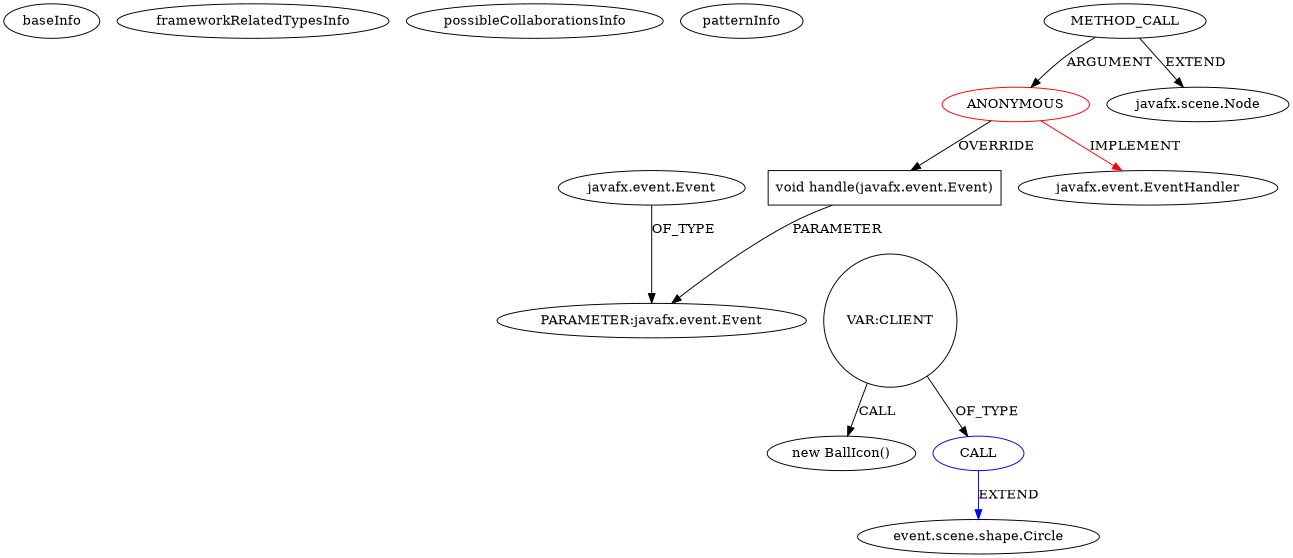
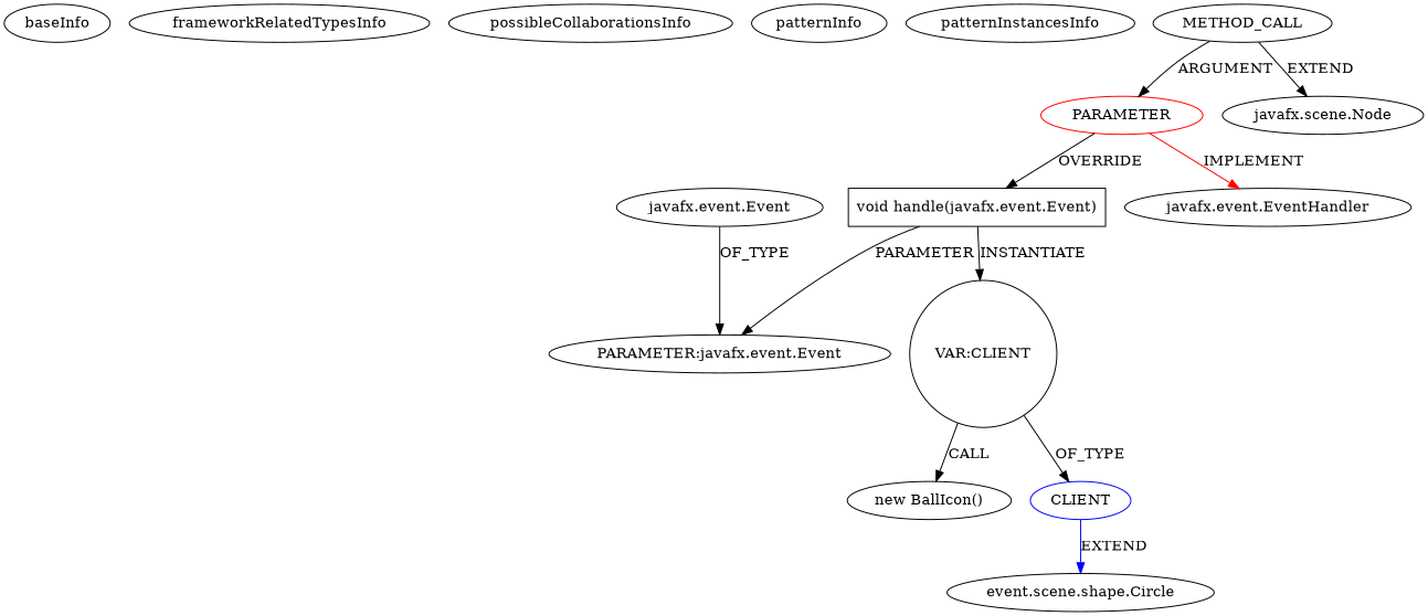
  digraph {
    node [isFrameworkType=false]
    baseInfo [category=pattern graphId=4268 isAnonymous=true possibleRelation=true isFrameworkType=""]
    frameworkRelatedTypesInfo [0="javafx.event.EventHandler" isFrameworkType=""]
    possibleCollaborationsInfo [0="4268~INSTANTIATION-OVERRIDING_METHOD_DECLARATION-~javafx.event.EventHandler ~javafx.scene.shape.Circle ~true~false" isFrameworkType=""]
    patternInfo [frequency=2.0 patternRootClient=0 isFrameworkType=""]
+   patternInstancesInfo [0="fChristenson-cv~/fChristenson-cv/cv-master/src/se/fidde/cv/view/screens/CVMain.java~void initializeGame(javafx.scene.layout.StackPane)~2674" 1="fChristenson-cv~/fChristenson-cv/cv-master/src/se/fidde/cv/model/icons/BallIcon.java~void setOnMouseClicked()~2669" isFrameworkType=""]
    n6 [label="new BallIcon()" vertexType=CONSTRUCTOR_CALL]
    n7 [label="VAR:CLIENT" shape=circle vertexType=VARIABLE_EXPRESION]
-   n8 [color=blue label=CALL vertexType=REFERENCE_CLIENT_CLASS_DECLARATION]
+   n8 [color=blue label=CLIENT vertexType=REFERENCE_CLIENT_CLASS_DECLARATION]
    n9 [label="event.scene.shape.Circle" vertexType=FRAMEWORK_CLASS_TYPE]
    n10 [label="void handle(javafx.event.Event)" shape=box vertexType=OVERRIDING_METHOD_DECLARATION]
    n11 [label="PARAMETER:javafx.event.Event" vertexType=PARAMETER_DECLARATION]
-   n12 [color=red label=ANONYMOUS vertexType=ROOT_ANONYMOUS_DECLARATION]
+   n12 [color=red label=PARAMETER vertexType=ROOT_ANONYMOUS_DECLARATION]
    n13 [label="javafx.event.EventHandler" vertexType=FRAMEWORK_INTERFACE_TYPE]
    n14 [label=METHOD_CALL vertexType=OUTSIDE_CALL]
    n15 [label="javafx.scene.Node" vertexType=FRAMEWORK_CLASS_TYPE]
    n16 [label="javafx.event.Event" vertexType=FRAMEWORK_CLASS_TYPE]
    n7 -> n6 [label=CALL]
    n7 -> n8 [label=OF_TYPE]
    n8 -> n9 [color=blue label=EXTEND]
+   n10 -> n7 [label=INSTANTIATE]
    n10 -> n11 [label=PARAMETER]
    n12 -> n10 [label=OVERRIDE]
    n12 -> n13 [color=red label=IMPLEMENT]
    n14 -> n12 [label=ARGUMENT]
    n14 -> n15 [label=EXTEND]
    n16 -> n11 [label=OF_TYPE]
  }
